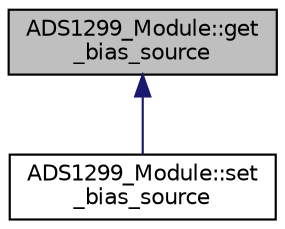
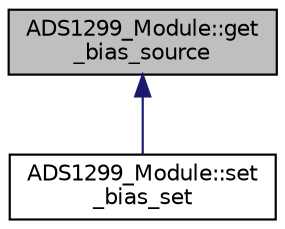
  digraph {
    rankdir=TB
    node [color=black fontname=Helvetica fontsize=10 shape=record style=filled]
    n1 [fillcolor=grey75 fontcolor=black height=0.2 label="ADS1299_Module::get\l_bias_source" width=0.4]
-   n2 [fillcolor=white height=0.2 label="ADS1299_Module::set\l_bias_source" width=0.4]
+   n2 [fillcolor=white height=0.2 label="ADS1299_Module::set\l_bias_set" width=0.4]
    n1 -> n2 [color=midnightblue dir=back fontname=Helvetica fontsize=10 labelfontname=Helvetica labelfontsize=10 style=solid]
  }
